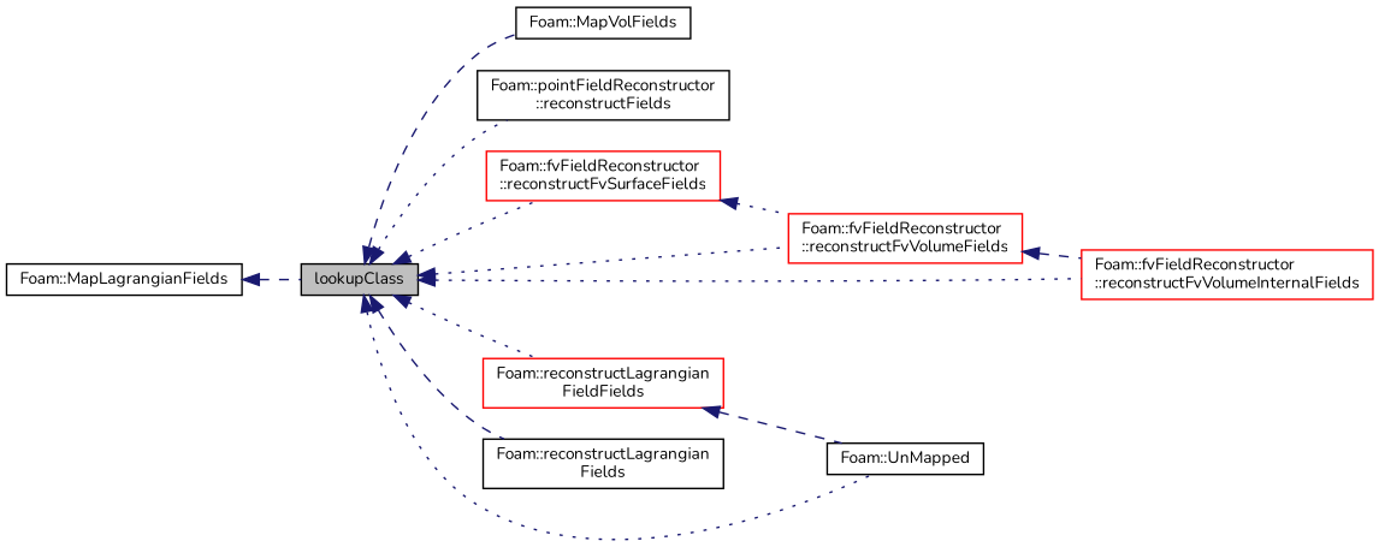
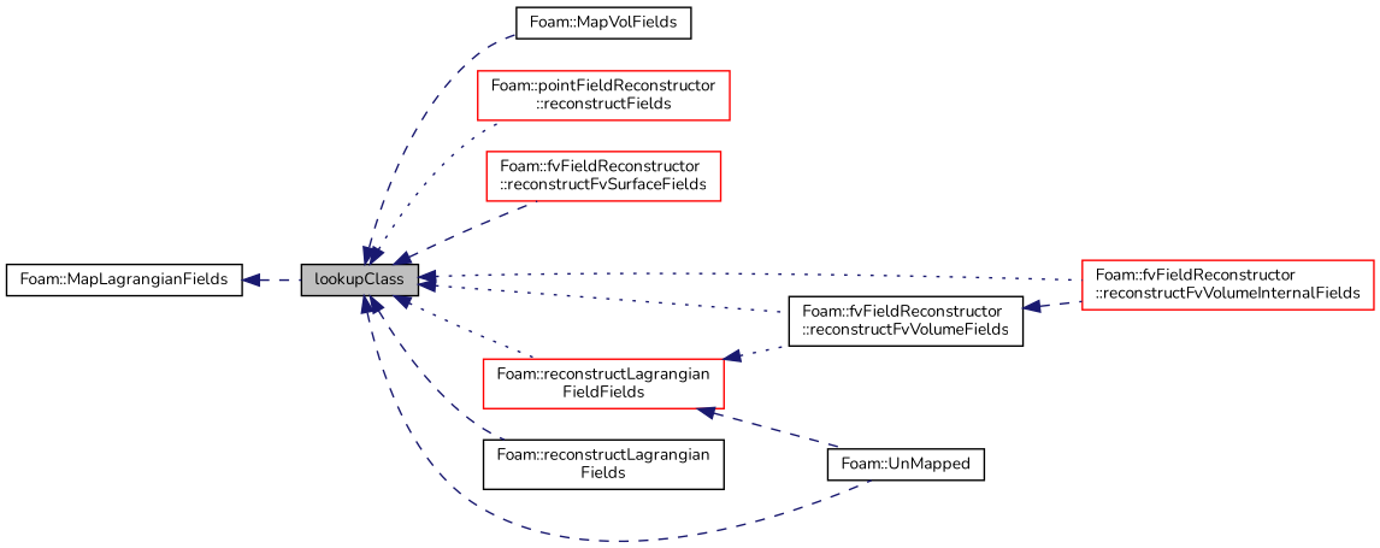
  digraph {
    fontname=Nunito
    rankdir=LR
    node [color=black fontname=Nunito fontsize=10 shape=record]
    edge [color=midnightblue dir=back fontname=Nunito fontsize=10 labelfontname=FreeSans labelfontsize=10 style=dashed]
    n1 [fillcolor=grey75 fontcolor=black height=0.2 label=lookupClass style=filled width=0.4]
    n2 [height=0.2 label="Foam::MapVolFields" width=0.4]
-   n3 [height=0.2 label="Foam::pointFieldReconstructor\l::reconstructFields" width=0.4]
+   n3 [color=red height=0.2 label="Foam::pointFieldReconstructor\l::reconstructFields" width=0.4]
    n4 [color=red height=0.2 label="Foam::fvFieldReconstructor\l::reconstructFvSurfaceFields" width=0.4]
-   n5 [color=red height=0.2 label="Foam::fvFieldReconstructor\l::reconstructFvVolumeFields" width=0.4]
+   n5 [height=0.2 label="Foam::fvFieldReconstructor\l::reconstructFvVolumeFields" width=0.4]
    n6 [color=red height=0.2 label="Foam::fvFieldReconstructor\l::reconstructFvVolumeInternalFields" width=0.4]
    n7 [color=red height=0.2 label="Foam::reconstructLagrangian\lFieldFields" width=0.4]
    n8 [height=0.2 label="Foam::reconstructLagrangian\lFields" width=0.4]
    n9 [height=0.2 label="Foam::UnMapped" width=0.4]
    n10 [height=0.2 label="Foam::MapLagrangianFields" width=0.4]
    n1 -> n2
    n1 -> n3 [style=dotted]
-   n1 -> n4 [style=dotted]
+   n1 -> n4
    n1 -> n5 [style=dotted]
    n1 -> n6 [style=dotted]
    n1 -> n7 [style=dotted]
    n1 -> n8
-   n1 -> n9 [style=dotted]
-   n4 -> n5 [style=dotted]
+   n1 -> n9
+   n7 -> n5 [style=dotted]
    n5 -> n6
    n7 -> n9
    n10 -> n1
  }
